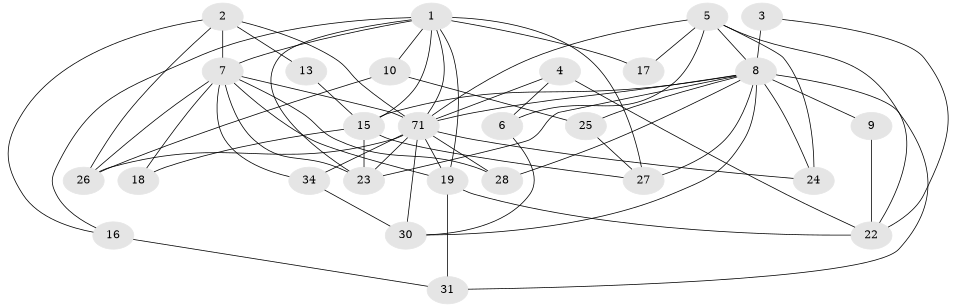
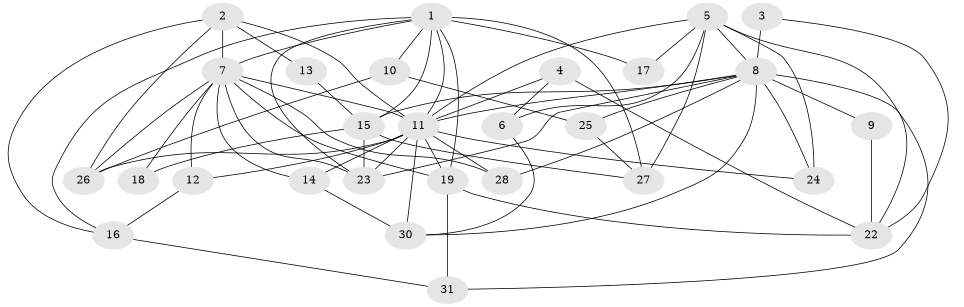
  graph {
    node [color=gray90 style=filled]
    edge [weight=1.0]
    1
    7
    10
-   11 [label=71]
+   11
    15
    16
    17
    19
    23
    27
    26
-   14 [label=34]
+   14
+   12
    18
    28
    25
    24
    n18 [label=30]
    n19 [label=31]
    22
    2
    13
    3
    8
    9
    4
    6
    5
    1 -- 7
    1 -- 10
    1 -- 11
    1 -- 15
    1 -- 16
    1 -- 17 [weight=2.0]
    1 -- 19
    1 -- 23 [weight=2.0]
    1 -- 27
    7 -- 11 [weight=3.0]
    7 -- 19 [weight=2.0]
    7 -- 23
    7 -- 26
    7 -- 14
+   7 -- 12
    7 -- 18
    7 -- 28
    10 -- 26
    10 -- 25
    11 -- 19
    11 -- 23
    11 -- 26
    11 -- 14
+   11 -- 12
    11 -- 28
    11 -- 24
    11 -- n18
    15 -- 23
    15 -- 27
    15 -- 18
    16 -- n19
    19 -- n19
    19 -- 22
    14 -- n18
+   12 -- 16
    25 -- 27
    2 -- 7 [weight=3.0]
    2 -- 11
    2 -- 16
    2 -- 26 [weight=2.0]
    2 -- 13
    13 -- 15
    3 -- 22
    3 -- 8 [weight=2.0]
    8 -- 11 [weight=2.0]
    8 -- 15
    8 -- 23 [weight=3.0]
-   8 -- 27
+   5 -- 27
    8 -- 28
    8 -- 25
    8 -- 24
    8 -- n18
    8 -- n19
    8 -- 9
    9 -- 22
    4 -- 11
    4 -- 22
    4 -- 6
    6 -- n18
    5 -- 11
    5 -- 17
    5 -- 24
    5 -- 22
    5 -- 8
    5 -- 6
  }
